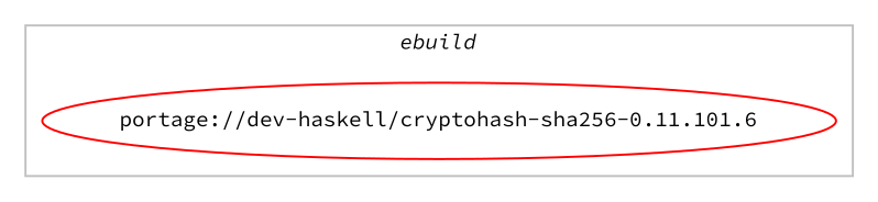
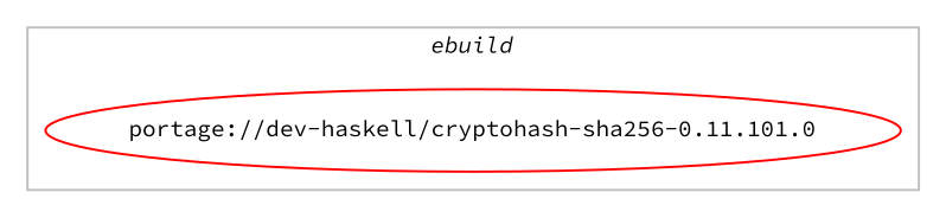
  digraph {
    compound=true
    concentrate=true
    fontname="Source Code Pro"
    fontsize=10
    newrank=true
    rankdir=LR
    ranksep=1.5
-   n1 [color=red fontname="Source Code Pro" fontsize=10 label="portage://dev-haskell/cryptohash-sha256-0.11.101.6" width=4]
+   n1 [color=red fontname="Source Code Pro" fontsize=10 label="portage://dev-haskell/cryptohash-sha256-0.11.101.0" width=4]
    subgraph cluster_1 {
      color=gray
      label=<<i>ebuild</i>>
      n1
    }
    subgraph cluster_2 {
      color=gray
      label=<<i>dependencies</i>>
      subgraph cluster_3 {
        color=gray
        fillcolor="#eeeeee"
        label=<<i>compile</i>>
        style=filled
      }
      subgraph cluster_4 {
        color=gray
        fillcolor="#eeeeee"
        label=<<i>compile and run</i>>
        style=filled
      }
      subgraph cluster_5 {
        color=gray
        fillcolor="#eeeeee"
        label=<<i>run</i>>
        style=filled
      }
    }
    subgraph cluster_6 {
      color=gray
      label=<<i>candidates</i>>
      rank=same
    }
  }
